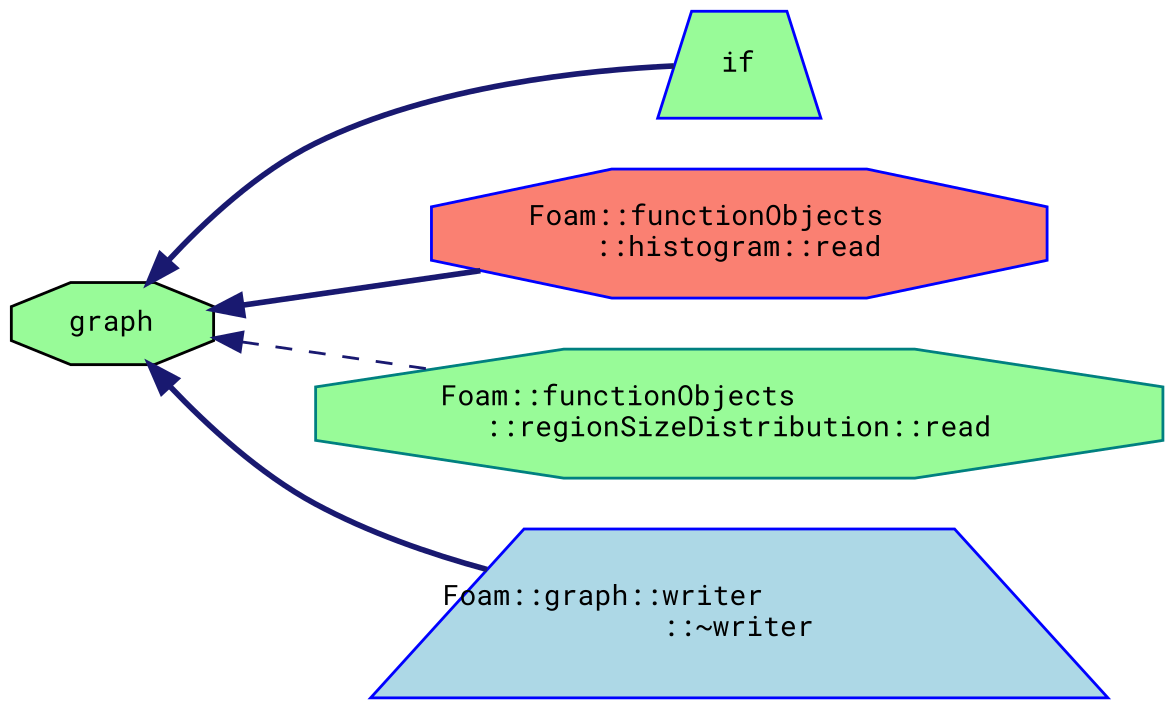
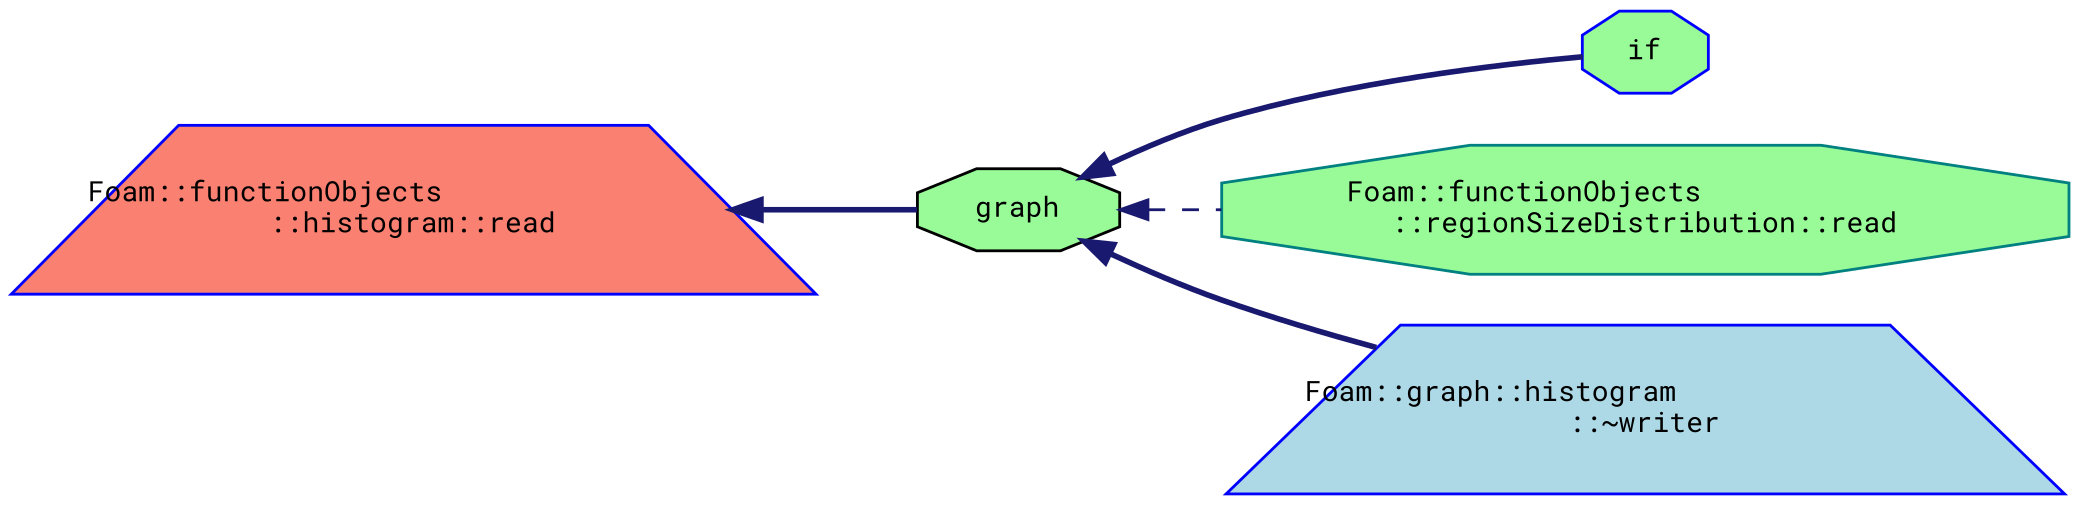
  digraph {
    fontname="Roboto Mono"
    rankdir=LR
    node [color=blue fillcolor=palegreen fontname="Roboto Mono" fontsize=10 shape=octagon style=filled]
    edge [color=midnightblue dir=back fontname="Roboto Mono" fontsize=10 labelfontname=Helvetica labelfontsize=10 style=bold]
    n1 [color=black fontcolor=black height=0.2 label="graph" width=0.4]
-   n2 [height=0.2 label=if shape=trapezium width=0.4]
-   n3 [fillcolor=salmon height=0.2 label="Foam::functionObjects\l::histogram::read" width=0.4]
+   n2 [height=0.2 label=if width=0.4]
+   n3 [fillcolor=salmon height=0.2 label="Foam::functionObjects\l::histogram::read" shape=trapezium width=0.4]
    n4 [color=teal height=0.2 label="Foam::functionObjects\l::regionSizeDistribution::read" width=0.4]
-   n5 [fillcolor=lightblue height=0.2 label="Foam::graph::writer\l::~writer" shape=trapezium width=0.4]
+   n5 [fillcolor=lightblue height=0.2 label="Foam::graph::histogram\l::~writer" shape=trapezium width=0.4]
    n1 -> n2
-   n1 -> n3
+   n3 -> n1
    n1 -> n4 [style=dashed]
    n1 -> n5
  }
